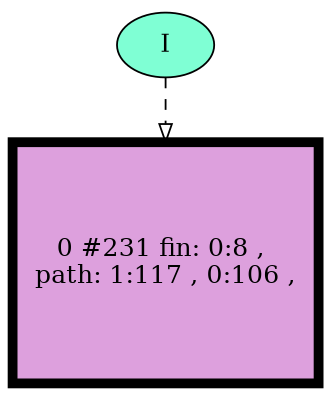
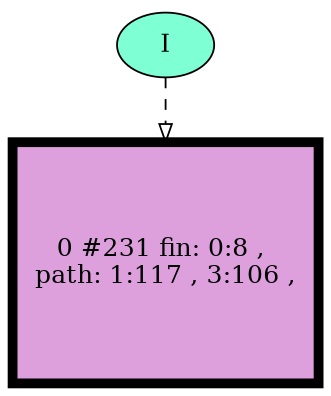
  digraph {
    node [style=filled]
-   n1 [fillcolor=plum height=1.86357 label="0 #231 fin: 0:8 , \n path: 1:117 , 0:106 , " penwidth=5.44674 shape=box width=1.86357]
+   n1 [fillcolor=plum height=1.86357 label="0 #231 fin: 0:8 , \n path: 1:117 , 3:106 , " penwidth=5.44674 shape=box width=1.86357]
    I [fillcolor=aquamarine]
    I -> n1 [style=dashed arrowhead=onormal]
  }
